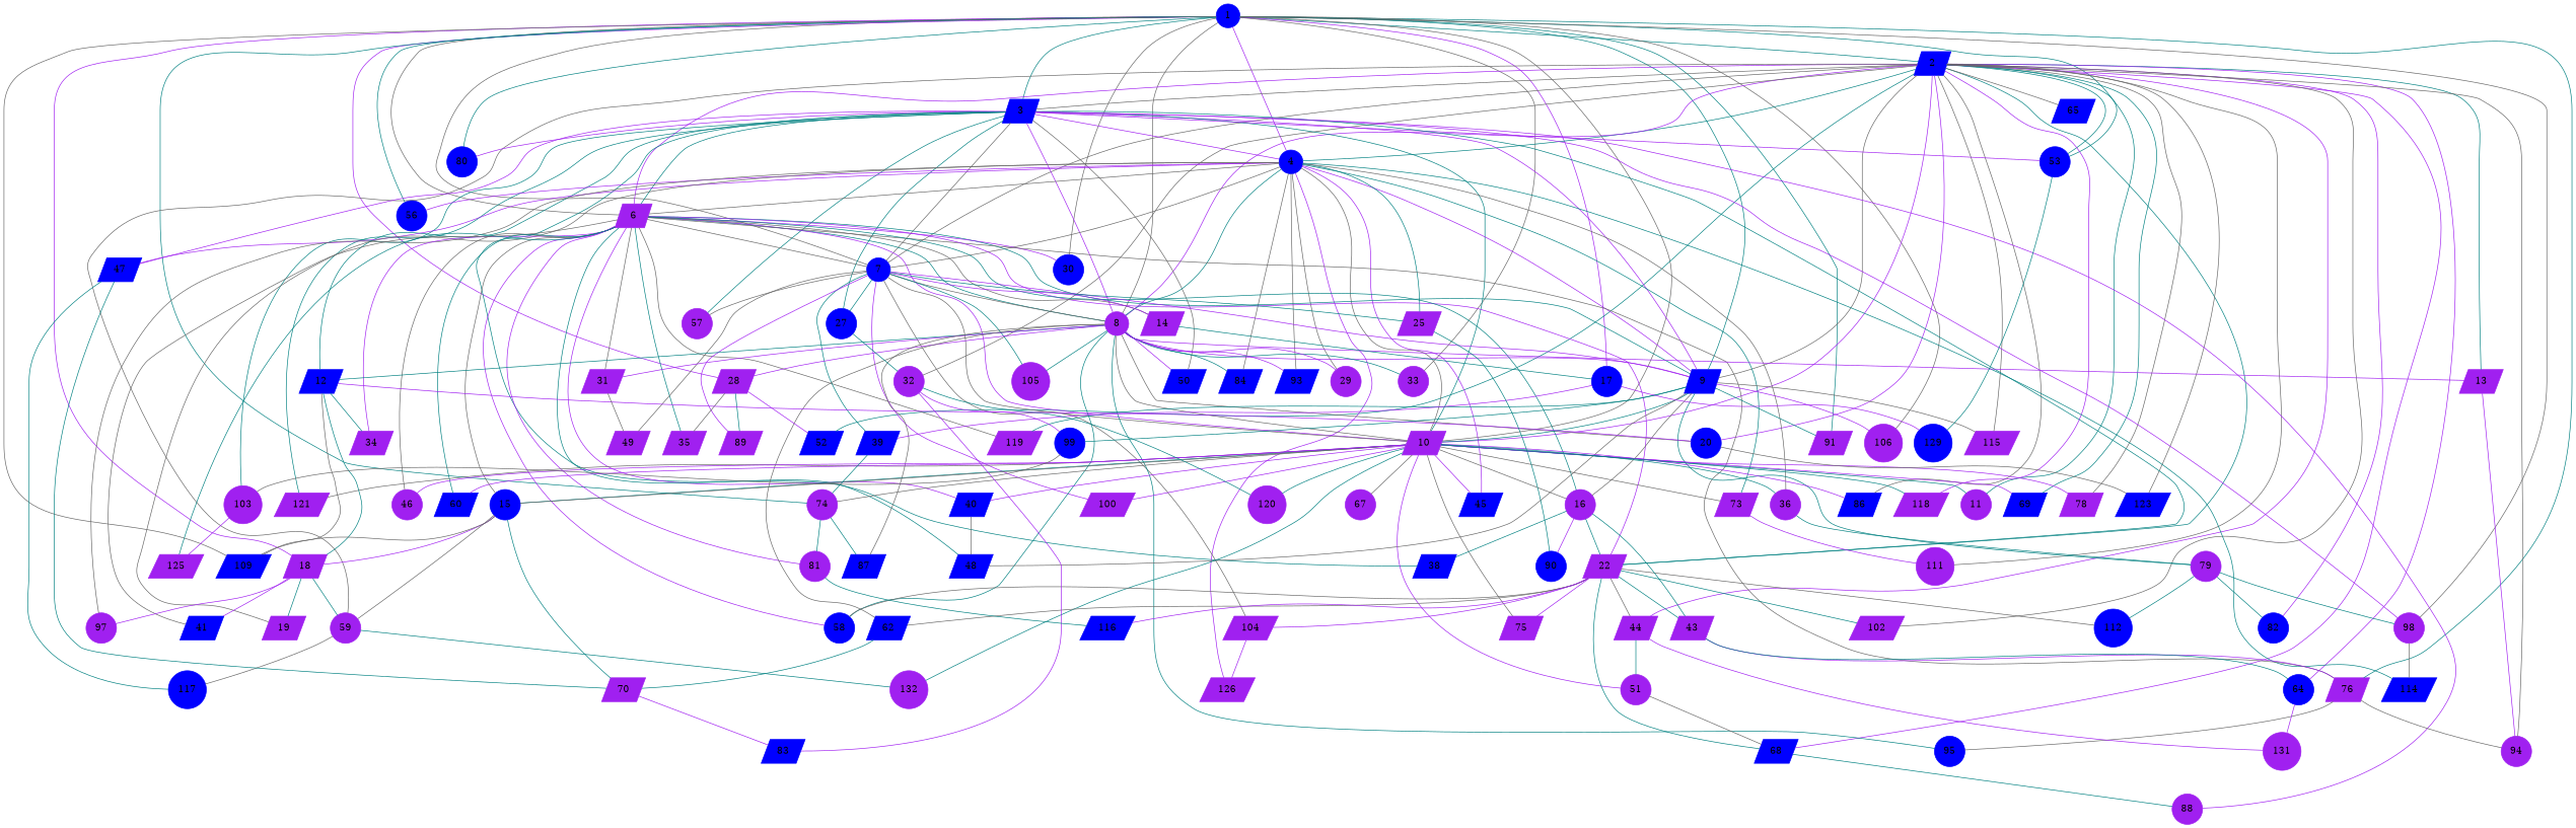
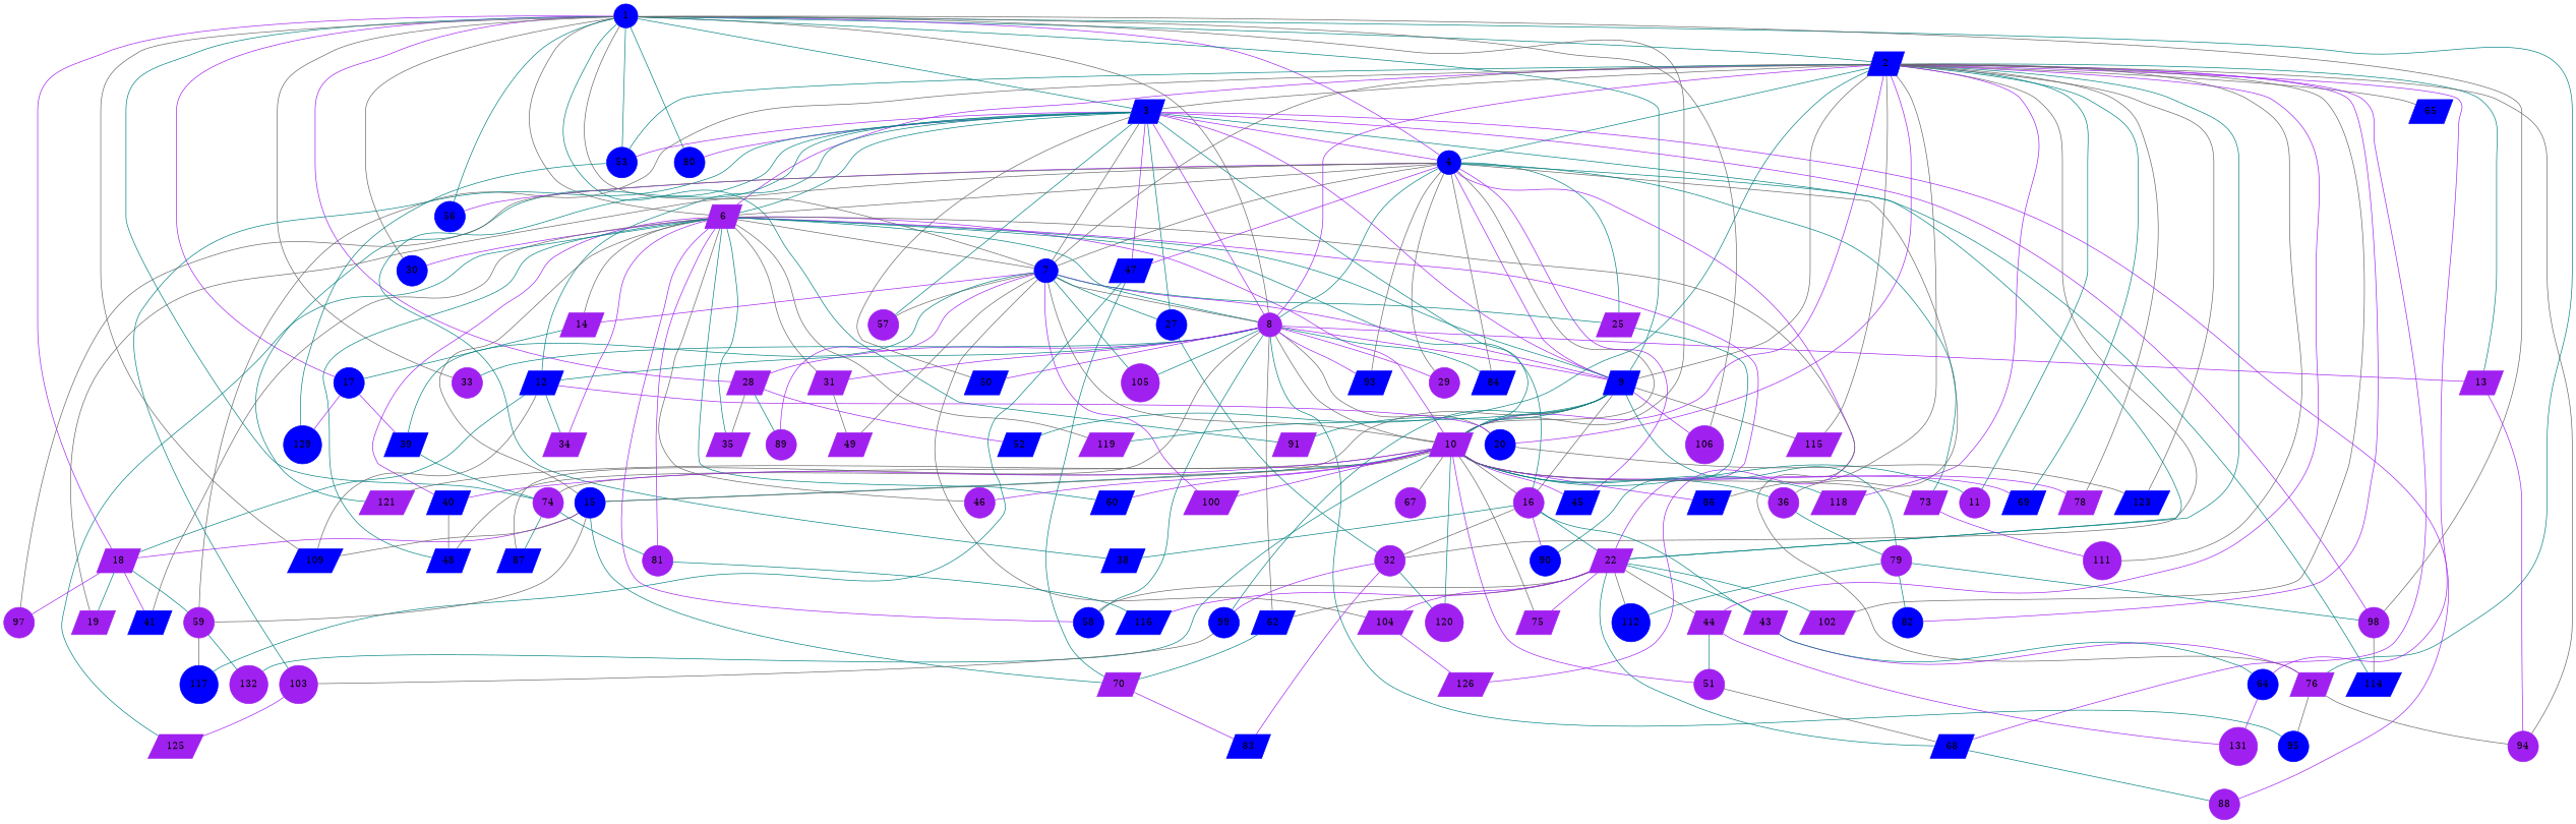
  graph {
    node [color=purple shape=parallelogram style=filled]
    edge [color=teal]
    1 [color=blue shape=circle super="+55"]
    2 [color=blue super="+5"]
    3 [color=blue super="+37"]
    4 [color=blue shape=circle super="+61"]
    6 [super="+63"]
    7 [color=blue shape=circle super="+127"]
    8 [shape=circle super="+77"]
    9 [color=blue super="+21"]
    10 [super="+54"]
    17 [color=blue shape=circle]
    18 [super="+24"]
    28
    30 [color=blue shape=circle]
    33 [shape=circle]
    53 [color=blue shape=circle super="+96"]
    56 [color=blue shape=circle]
    74 [shape=circle super="+124"]
    76 [super="+130"]
    80 [color=blue shape=circle]
    91
    98 [shape=circle super="+110"]
    106 [shape=circle]
    109 [color=blue]
    11 [shape=circle]
    13
    20 [color=blue shape=circle super="+72"]
    22 [super="+42"]
    32 [shape=circle super="+71"]
    44
    52 [color=blue]
    59 [shape=circle super="+101"]
    64 [color=blue shape=circle]
    65 [color=blue]
    68 [color=blue super="+108"]
    69 [color=blue super="+85"]
    78
    82 [color=blue shape=circle super="+113"]
    86 [color=blue]
    94 [shape=circle super="+128"]
    102
    111 [shape=circle]
    115
    118
    123 [color=blue]
    12 [color=blue super="+122"]
    27 [color=blue shape=circle]
    38 [color=blue]
    47 [color=blue]
    50 [color=blue]
    57 [shape=circle]
    88 [shape=circle]
    103 [shape=circle]
    121
    19
    25
    29 [shape=circle]
    36 [shape=circle]
    45 [color=blue]
    73 [super="+133"]
    84 [color=blue]
    93 [color=blue]
    97 [shape=circle]
    114 [color=blue]
    126
    14
    15 [color=blue shape=circle super="+23"]
    16 [shape=circle super="+26"]
    31
    34
    35
    40 [color=blue]
    41 [color=blue]
    46 [shape=circle]
    48 [color=blue super="+66"]
    58 [color=blue shape=circle super="+92"]
    60 [color=blue]
    81 [shape=circle]
    119
    125
    39 [color=blue]
    49
-   89
+   89 [shape=circle]
    100
    104
    105 [shape=circle]
    62 [color=blue]
    87 [color=blue]
    95 [color=blue shape=circle]
    79 [shape=circle]
    99 [color=blue shape=circle]
    67 [shape=circle]
    51 [shape=circle]
    75
    120 [shape=circle]
    132 [shape=circle]
    129 [color=blue shape=circle]
    43
    112 [color=blue shape=circle]
    116 [color=blue]
    83 [color=blue]
    131 [shape=circle]
    117 [color=blue shape=circle]
    70 [super="+107"]
    90 [color=blue shape=circle]
    1 -- 2 [weight=2]
    1 -- 3
    1 -- 4 [color=purple weight=2]
    1 -- 6 [color=gray40]
    1 -- 7 [color=gray40 weight=2]
    1 -- 8 [color=gray40 weight=2]
    1 -- 9
    1 -- 10 [color=gray40]
    1 -- 17 [color=purple]
    1 -- 18 [color=purple]
    1 -- 28 [color=purple]
    1 -- 30 [color=gray40]
    1 -- 33 [color=gray40]
    1 -- 53
    1 -- 56
    1 -- 74
    1 -- 76
    1 -- 80
    1 -- 91
    1 -- 98 [color=gray40]
    1 -- 106 [color=gray40]
    1 -- 109 [color=gray40]
    2 -- 3 [color=gray40 weight=3]
    2 -- 4 [weight=2]
    2 -- 6 [color=purple weight=2]
    2 -- 7 [color=gray40 weight=2]
    2 -- 8 [color=purple weight=2]
    2 -- 9 [color=gray40 weight=2]
    2 -- 10 [color=purple weight=2]
    2 -- 53
    2 -- 11
    2 -- 13
    2 -- 20 [color=purple]
    2 -- 22
    2 -- 32 [color=gray40]
    2 -- 44 [color=purple]
    2 -- 52
    2 -- 59 [color=gray40]
    2 -- 64 [color=purple]
    2 -- 65 [color=gray40 weight=2]
    2 -- 68 [color=purple]
    2 -- 69 [weight=2]
    2 -- 78 [color=gray40]
    2 -- 82 [color=purple]
    2 -- 86 [color=gray40]
    2 -- 94 [color=gray40]
    2 -- 102 [color=gray40]
    2 -- 111 [color=gray40]
    2 -- 115 [color=gray40]
    2 -- 118 [color=purple]
    2 -- 123 [color=gray40]
    3 -- 4 [color=purple]
    3 -- 6
    3 -- 7 [color=gray40]
    3 -- 8 [color=purple]
    3 -- 9 [color=purple]
    3 -- 10
    3 -- 53 [color=purple]
    3 -- 80 [color=purple]
    3 -- 98 [color=purple]
    3 -- 22
    3 -- 12
    3 -- 27
    3 -- 38
    3 -- 47 [color=purple]
    3 -- 50 [color=gray40]
    3 -- 57
    3 -- 88 [color=purple]
    3 -- 103
    3 -- 121
    4 -- 6 [color=gray40]
    4 -- 7 [color=gray40]
    4 -- 8
    4 -- 9 [color=purple]
    4 -- 10 [color=gray40]
    4 -- 56 [color=purple]
    4 -- 47 [color=purple]
    4 -- 19 [color=gray40]
    4 -- 25
    4 -- 29 [color=gray40]
    4 -- 36 [color=gray40]
    4 -- 45 [color=purple]
    4 -- 73 [weight=2]
    4 -- 84 [color=gray40]
    4 -- 93 [color=gray40]
    4 -- 97 [color=gray40]
    4 -- 114
    4 -- 126 [color=purple]
    6 -- 7 [color=gray40]
    6 -- 8
    6 -- 9
    6 -- 10 [color=purple]
    6 -- 30 [color=purple]
    6 -- 76 [color=gray40]
    6 -- 22 [color=purple]
    6 -- 14 [color=gray40]
    6 -- 15 [color=gray40]
    6 -- 16
    6 -- 31 [color=gray40]
    6 -- 34 [color=purple]
    6 -- 35
    6 -- 40 [color=purple]
    6 -- 41 [color=gray40]
    6 -- 46 [color=gray40]
    6 -- 48
    6 -- 58 [color=purple]
    6 -- 60
    6 -- 81 [color=purple]
    6 -- 119 [color=gray40]
    6 -- 125
    7 -- 8 [color=gray40]
    7 -- 9 [color=purple]
    7 -- 10 [color=gray40]
    7 -- 27
    7 -- 57 [color=gray40]
    7 -- 25
    7 -- 14 [color=purple]
    7 -- 39
    7 -- 49 [color=gray40]
    7 -- 89 [color=purple]
    7 -- 100 [color=purple]
    7 -- 104 [color=gray40]
    7 -- 105
    8 -- 9 [color=purple]
    8 -- 10 [color=gray40 weight=2]
    8 -- 28 [color=purple]
    8 -- 33
    8 -- 13 [color=purple]
    8 -- 20 [color=gray40]
    8 -- 12
    8 -- 50 [color=purple]
    8 -- 29 [color=purple]
    8 -- 84
    8 -- 93 [color=purple]
    8 -- 31 [color=purple]
    8 -- 58
    8 -- 105
    8 -- 62 [color=gray40]
    8 -- 87 [color=gray40]
    8 -- 95
    9 -- 10
    9 -- 91
    9 -- 106 [color=purple]
    9 -- 115 [color=gray40]
    9 -- 16 [color=gray40]
    9 -- 48 [color=gray40]
    9 -- 119
    9 -- 79
    9 -- 99
    10 -- 74 [color=gray40]
    10 -- 11
    10 -- 69 [color=purple]
    10 -- 78 [color=purple]
    10 -- 86 [color=purple]
    10 -- 118
    10 -- 121 [color=gray40]
    10 -- 36
    10 -- 45 [color=purple]
    10 -- 73 [color=gray40]
    10 -- 15
    10 -- 15 [color=gray40]
    10 -- 16 [color=gray40]
    10 -- 40 [color=purple]
    10 -- 46 [color=purple]
    10 -- 60 [color=purple]
    10 -- 100 [color=purple]
    10 -- 67 [color=gray40]
    10 -- 51 [color=purple]
    10 -- 75 [color=gray40]
    10 -- 120
    10 -- 132
    17 -- 39 [color=purple]
    17 -- 129 [color=purple]
    18 -- 59
    18 -- 19
    18 -- 97 [color=purple]
    18 -- 41 [color=purple]
    28 -- 52 [color=purple]
    28 -- 35 [color=gray40]
    28 -- 89
    53 -- 129
    74 -- 81
    74 -- 87
    76 -- 94 [color=gray40]
    76 -- 95 [color=gray40]
    98 -- 114 [color=gray40]
    13 -- 94 [color=purple]
    20 -- 123 [color=gray40]
    22 -- 44 [color=gray40]
    22 -- 68
    22 -- 102
    22 -- 58 [color=gray40]
    22 -- 104 [color=purple]
    22 -- 62 [color=gray40]
    22 -- 75 [color=purple]
    22 -- 43
    22 -- 112 [color=gray40]
    22 -- 116 [color=purple]
    32 -- 99 [color=purple]
    32 -- 120
    32 -- 83 [color=purple]
    44 -- 51
    44 -- 131 [color=purple]
    59 -- 132
    59 -- 117 [color=gray40]
    64 -- 131 [color=purple]
    68 -- 88
    12 -- 18
    12 -- 109 [color=gray40]
    12 -- 20 [color=purple]
    12 -- 34
    27 -- 32
    47 -- 117
    47 -- 70
    103 -- 125 [color=purple]
    25 -- 90
    36 -- 79
    73 -- 111 [color=purple]
    14 -- 17
    15 -- 18 [color=purple]
    15 -- 109 [color=gray40]
    15 -- 59 [color=gray40]
    15 -- 70
    16 -- 22
+   16 -- 32 [color=gray40]
    16 -- 38
    16 -- 43
    16 -- 90 [color=purple]
    31 -- 49 [color=gray40]
    40 -- 48 [color=gray40]
    81 -- 116
    39 -- 74
    104 -- 126 [color=purple]
    62 -- 70
    79 -- 98
    79 -- 82 [weight=2]
    79 -- 112
    99 -- 103 [color=gray40]
    51 -- 68 [color=gray40]
    43 -- 76 [color=purple]
    43 -- 64
    70 -- 83 [color=purple]
  }
